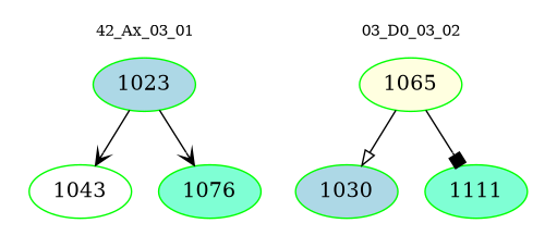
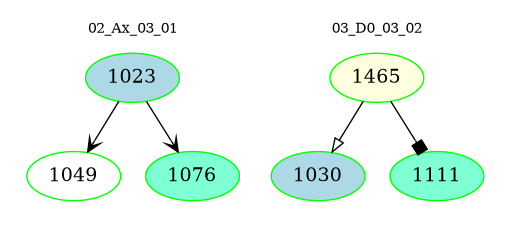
  digraph {
    node [color=green fillcolor=lightblue style=filled]
    edge [arrowhead=vee color=black]
    n1 [label=1023]
-   n2 [fillcolor=white label=1043]
+   n2 [fillcolor=white label=1049]
    n3 [fillcolor=aquamarine label=1076]
-   n4 [fillcolor=lightyellow label=1065]
+   n4 [fillcolor=lightyellow label=1465]
    n5 [label=1030]
    n6 [fillcolor=aquamarine label=1111]
    subgraph cluster_1 {
      color=white
      fontsize=10
-     label="42_Ax_03_01"
+     label="02_Ax_03_01"
      n1
      n2
      n3
    }
    subgraph cluster_2 {
      color=white
      fontsize=10
      label="03_D0_03_02"
      n4
      n5
      n6
    }
    n1 -> n2
    n1 -> n3
    n4 -> n5 [arrowhead=onormal]
    n4 -> n6 [arrowhead=box]
  }
